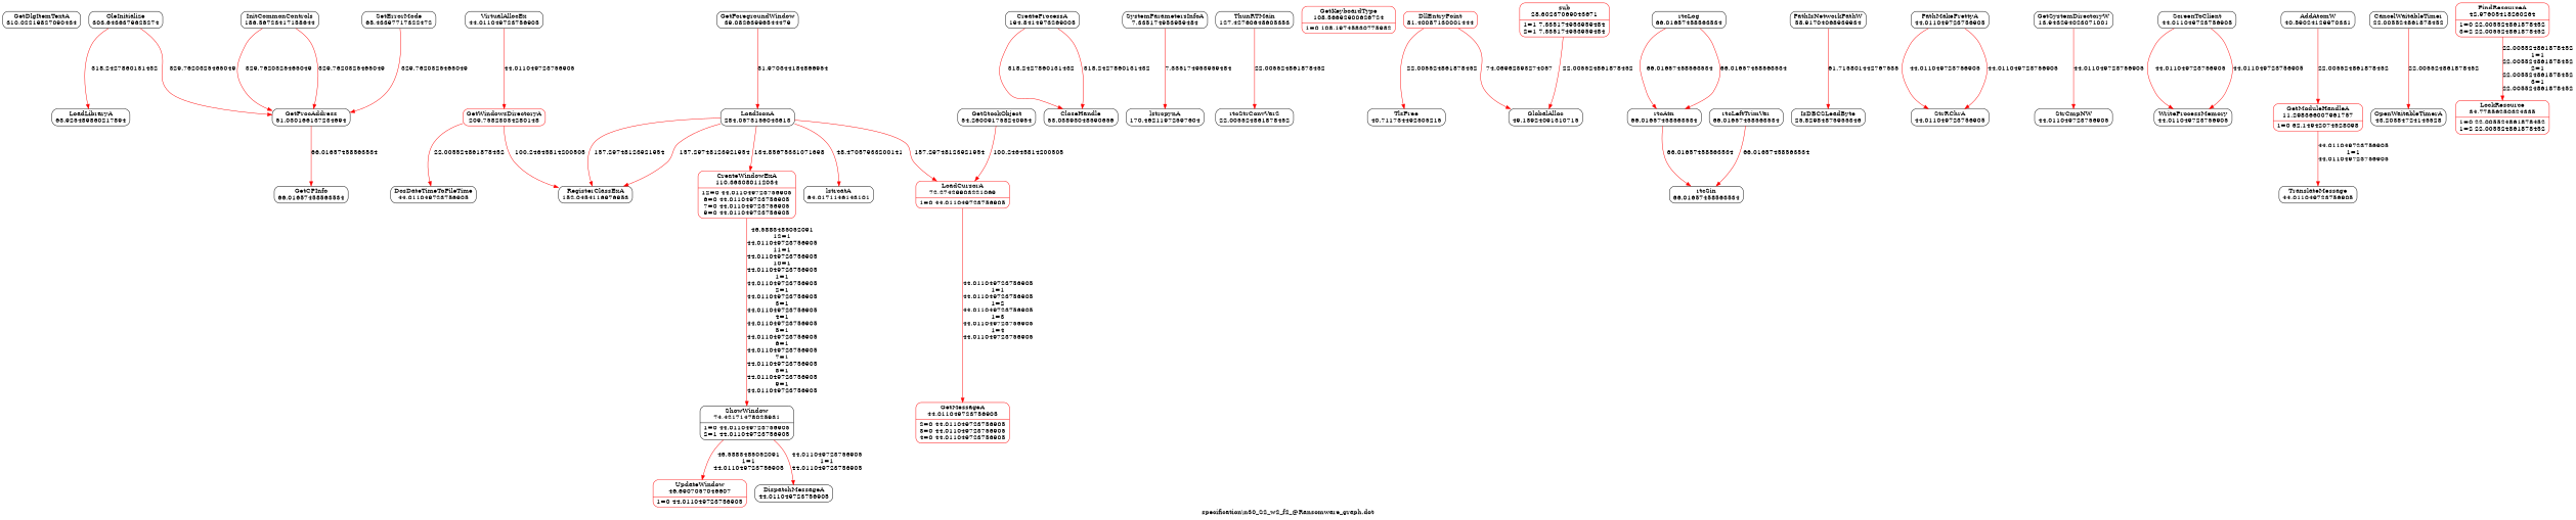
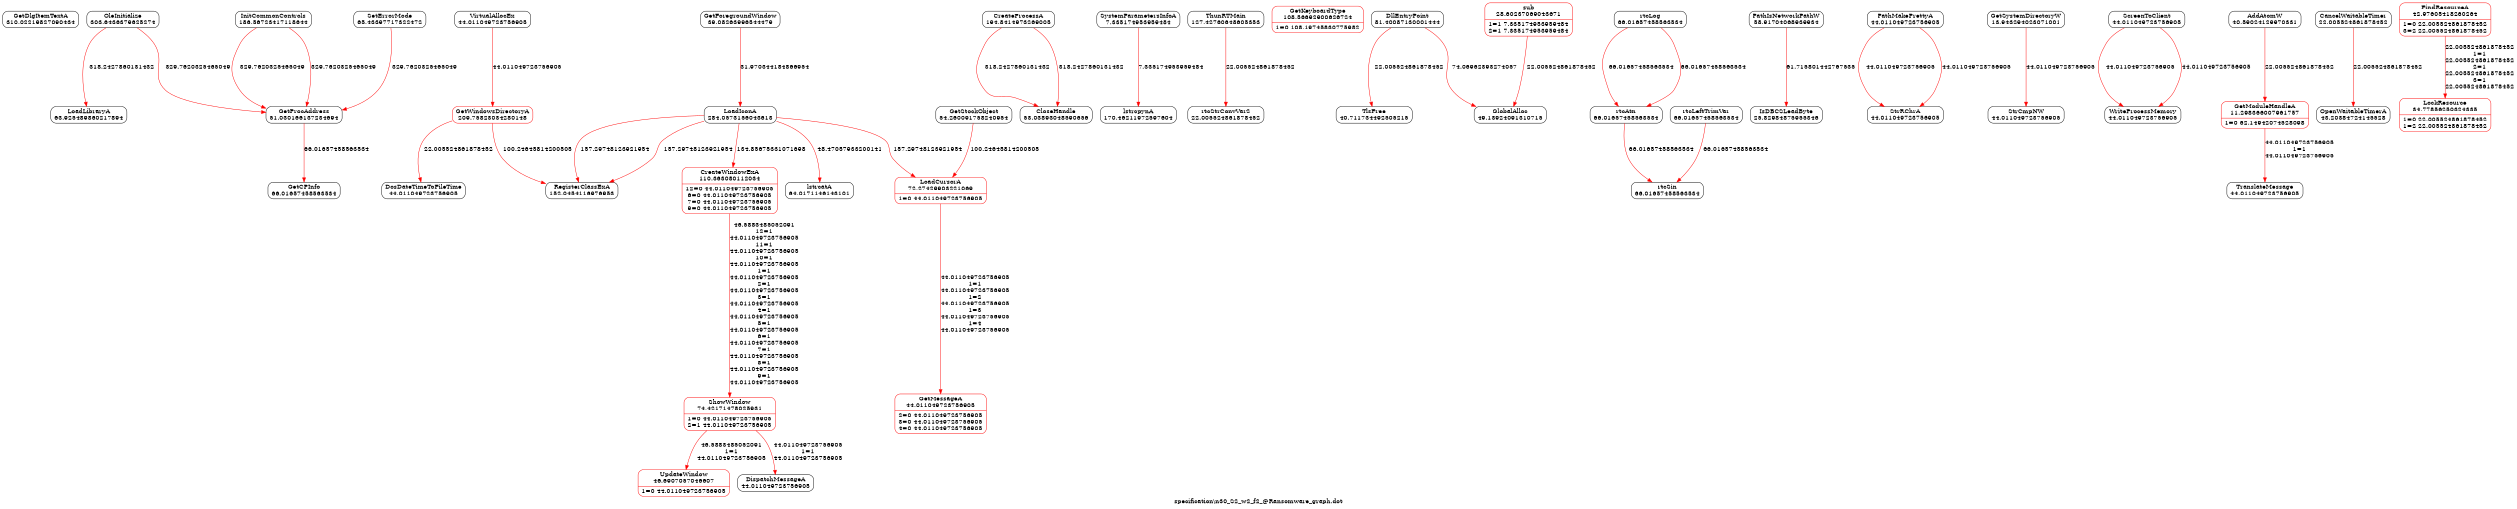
  digraph {
    label="specification\\n30_S2_w2_f2_@Ransomware_graph.dot"
    node [color=black shape=record style=rounded]
    edge [color=red]
    n1 [label="{GetDlgItemTextA\n310.02219827090434}"]
    n2 [label="{OleInitialize\n303.6436379625274}"]
    n3 [label="{LoadLibraryA\n63.925489860217894}"]
    n4 [label="{GetProcAddress\n51.030166137234694}"]
    n5 [label="{GetCPInfo\n66.01657458563534}"]
    n6 [label="{LoadIconA\n284.0573156043613}"]
    n7 [label="{RegisterClassExA\n152.0454116976953}"]
    n8 [color=red label="{CreateWindowExA\n110.363080112034|{12=0 44.011049723756905\n6=0 44.011049723756905\n7=0 44.011049723756905\n9=0 44.011049723756905}}"]
    n9 [color=red label="{LoadCursorA\n72.27429903221069|{1=0 44.011049723756905}}"]
    n10 [label="{lstrcatA\n64.0171146143101}"]
-   n11 [label="{ShowWindow\n74.42171478025931|{1=0 44.011049723756905\n2=1 44.011049723756905}}"]
+   n11 [color=red label="{ShowWindow\n74.42171478025931|{1=0 44.011049723756905\n2=1 44.011049723756905}}"]
    n12 [color=red label="{GetMessageA\n44.011049723756905|{2=0 44.011049723756905\n3=0 44.011049723756905\n4=0 44.011049723756905}}"]
    n13 [color=red label="{GetWindowsDirectoryA\n209.75823034280148}"]
    n14 [label="{DosDateTimeToFileTime\n44.011049723756905}"]
    n15 [label="{VirtualAllocEx\n44.011049723756905}"]
    n16 [label="{CreateProcessA\n194.8414973269005}"]
    n17 [label="{CloseHandle\n53.03893048590656}"]
-   n18 [label="{InitCommonControls\n186.56723417158644}"]
+   n18 [label="{InitCommonControls\n186.56723417118644}"]
    n19 [label="{lstrcpynA\n170.46211972597604}"]
    n20 [label="{ThunRTMain\n127.42760648605353}"]
    n21 [label="{rtcStrConvVar2\n22.005524861878452}"]
    n22 [color=red label="{UpdateWindow\n46.6907057046607|{1=0 44.011049723756905}}"]
    n23 [label="{DispatchMessageA\n44.011049723756905}"]
    n24 [color=red label="{GetKeyboardType\n108.56692900626724|{1=0 108.19745830775982}}"]
-   n25 [color=red label="{DllEntryPoint\n81.40087130001444}"]
+   n25 [label="{DllEntryPoint\n81.40087130001444}"]
    n26 [label="{TlsFree\n40.711734492505215}"]
    n27 [label="{GlobalAlloc\n49.13924091310715}"]
    n28 [color=red label="{sub\n28.60237069043671|{1=1 7.335174953959484\n2=1 7.335174953959484}}"]
    n29 [label="{GetStockObject\n54.260091758240954}"]
    n30 [label="{rtcLog\n66.01657458563534}"]
    n31 [label="{rtcAtn\n66.01657458563534}"]
    n32 [label="{rtcSin\n66.01657458563534}"]
    n33 [label="{rtcLeftTrimVar\n66.01657458563534}"]
    n34 [label="{SetErrorMode\n65.43397717322472}"]
    n35 [label="{PathIsNetworkPathW\n58.91704068939934}"]
    n36 [label="{IsDBCSLeadByte\n25.82984875955346}"]
    n37 [label="{StrRChrA\n44.011049723756905}"]
    n38 [label="{StrCmpNW\n44.011049723756905}"]
    n39 [label="{PathMakePrettyA\n44.011049723756905}"]
    n40 [label="{WriteProcessMemory\n44.011049723756905}"]
    n41 [label="{TranslateMessage\n44.011049723756905}"]
    n42 [label="{ScreenToClient\n44.011049723756905}"]
    n43 [label="{OpenWaitableTimerA\n43.20384724145528}"]
    n44 [color=red label="{FindResourceA\n42.97605418260264|{1=0 22.005524861878452\n3=2 22.005524861878452}}"]
    n45 [color=red label="{LockResource\n34.77856250324335|{1=0 22.005524861878452\n1=2 22.005524861878452}}"]
    n46 [label="{AddAtomW\n40.59024129970331}"]
    n47 [color=red label="{GetModuleHandleA\n11.298366007961757|{1=0 62.14942074528098}}"]
    n48 [label="{GetForegroundWindow\n39.08263996544479}"]
    n49 [label="{SystemParametersInfoA\n7.335174953959484}"]
    n50 [label="{GetSystemDirectoryW\n13.943294023071001}"]
    n51 [label="{CancelWaitableTimer\n22.005524861878452}"]
    n2 -> n3 [label=318.2427860131432]
    n2 -> n4 [label=329.7620325465049]
    n4 -> n5 [label=66.01657458563534]
    n6 -> n7 [label=157.29748123921954]
    n6 -> n7 [label=157.29748123921954]
    n6 -> n8 [label=134.85675331071698]
    n6 -> n9 [label=157.29748123921954]
    n6 -> n10 [label=48.47057933200141]
    n8 -> n11 [label="46.5883485052091\n12=1\n44.011049723756905\n11=1\n44.011049723756905\n10=1\n44.011049723756905\n1=1\n44.011049723756905\n2=1\n44.011049723756905\n3=1\n44.011049723756905\n4=1\n44.011049723756905\n5=1\n44.011049723756905\n6=1\n44.011049723756905\n7=1\n44.011049723756905\n8=1\n44.011049723756905\n9=1\n44.011049723756905"]
    n9 -> n12 [label="44.011049723756905\n1=1\n44.011049723756905\n1=2\n44.011049723756905\n1=3\n44.011049723756905\n1=4\n44.011049723756905"]
    n11 -> n22 [label="46.5883485052091\n1=1\n44.011049723756905"]
    n11 -> n23 [label="44.011049723756905\n1=1\n44.011049723756905"]
    n13 -> n7 [label=100.24645814200505]
    n13 -> n14 [label=22.005524861878452]
    n15 -> n13 [label=44.011049723756905]
    n16 -> n17 [label=318.2427860131432]
    n16 -> n17 [label=318.2427860131432]
    n18 -> n4 [label=329.7620325465049]
    n18 -> n4 [label=329.7620325465049]
    n20 -> n21 [label=22.005524861878452]
    n25 -> n26 [label=22.005524861878452]
    n25 -> n27 [label=74.06962393274057]
    n28 -> n27 [label=22.005524861878452]
    n29 -> n9 [label=100.24645814200505]
    n30 -> n31 [label=66.01657458563534]
    n30 -> n31 [label=66.01657458563534]
    n31 -> n32 [label=66.01657458563534]
    n33 -> n32 [label=66.01657458563534]
    n34 -> n4 [label=329.7620325465049]
    n35 -> n36 [label=61.715801442767535]
    n39 -> n37 [label=44.011049723756905]
    n39 -> n37 [label=44.011049723756905]
    n42 -> n40 [label=44.011049723756905]
    n42 -> n40 [label=44.011049723756905]
    n44 -> n45 [label="22.005524861878452\n1=1\n22.005524861878452\n2=1\n22.005524861878452\n3=1\n22.005524861878452"]
    n46 -> n47 [label=22.005524861878452]
    n47 -> n41 [label="44.011049723756905\n1=1\n44.011049723756905"]
    n48 -> n6 [label=31.970344184866954]
    n49 -> n19 [label=7.335174953959484]
    n50 -> n38 [label=44.011049723756905]
    n51 -> n43 [label=22.005524861878452]
  }
